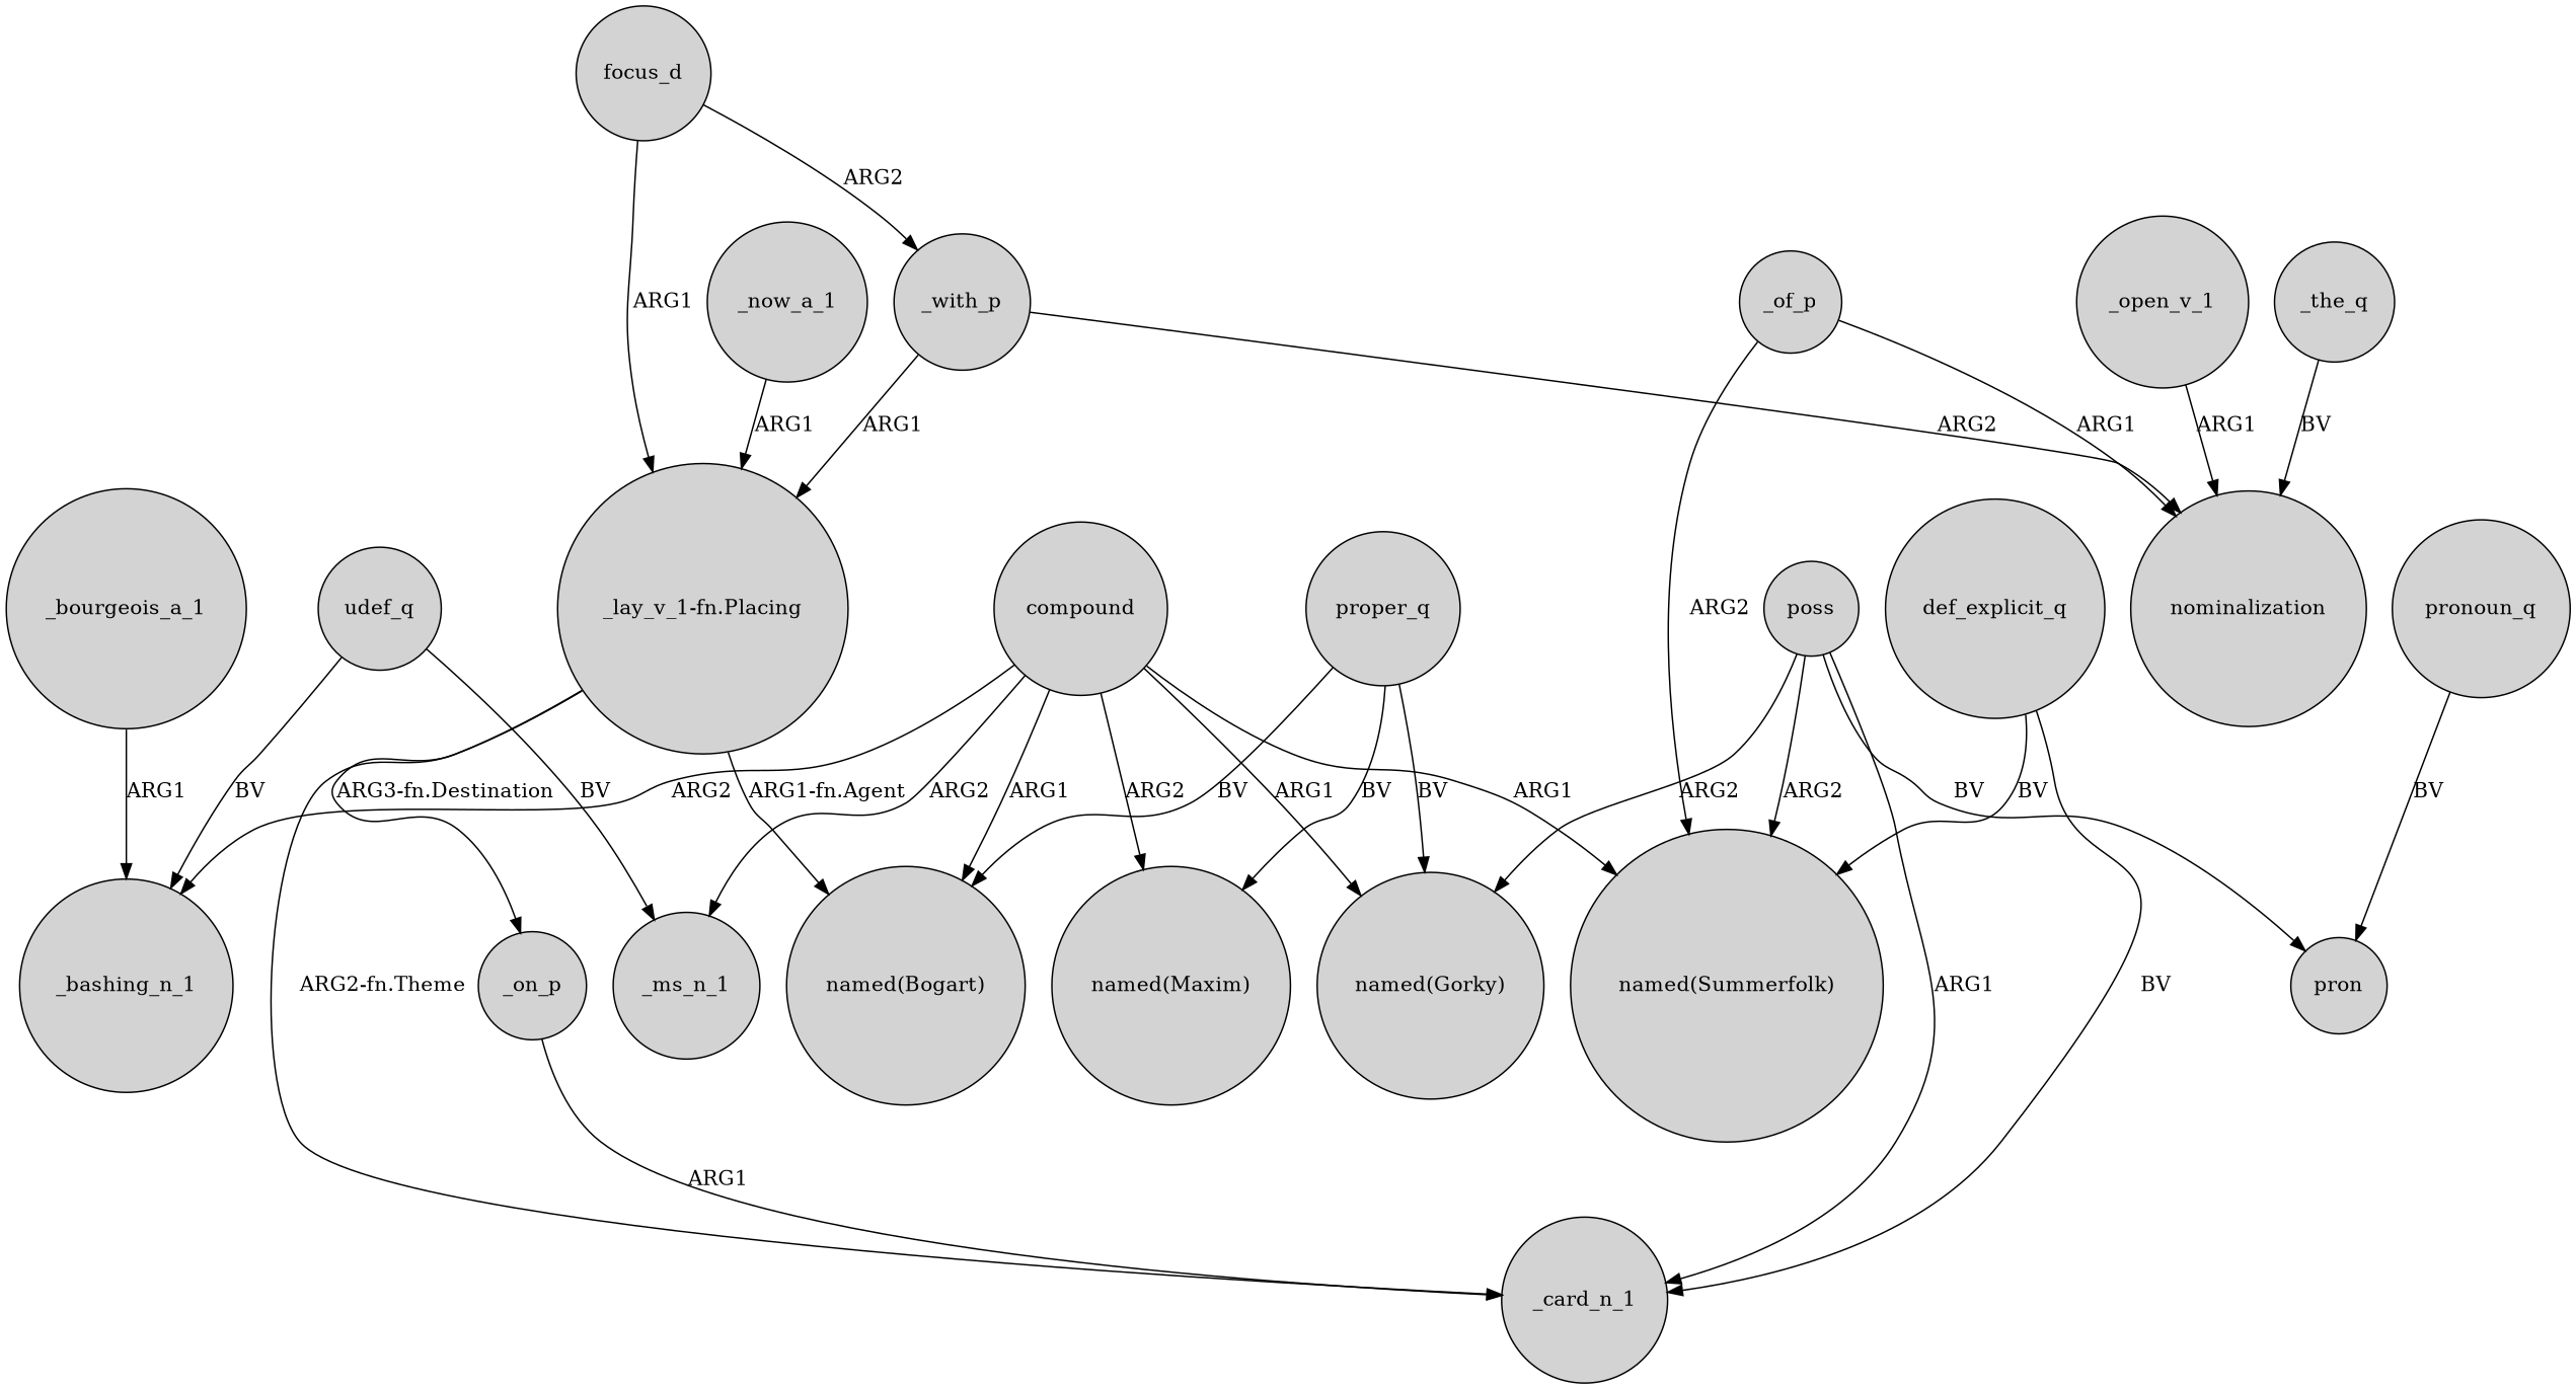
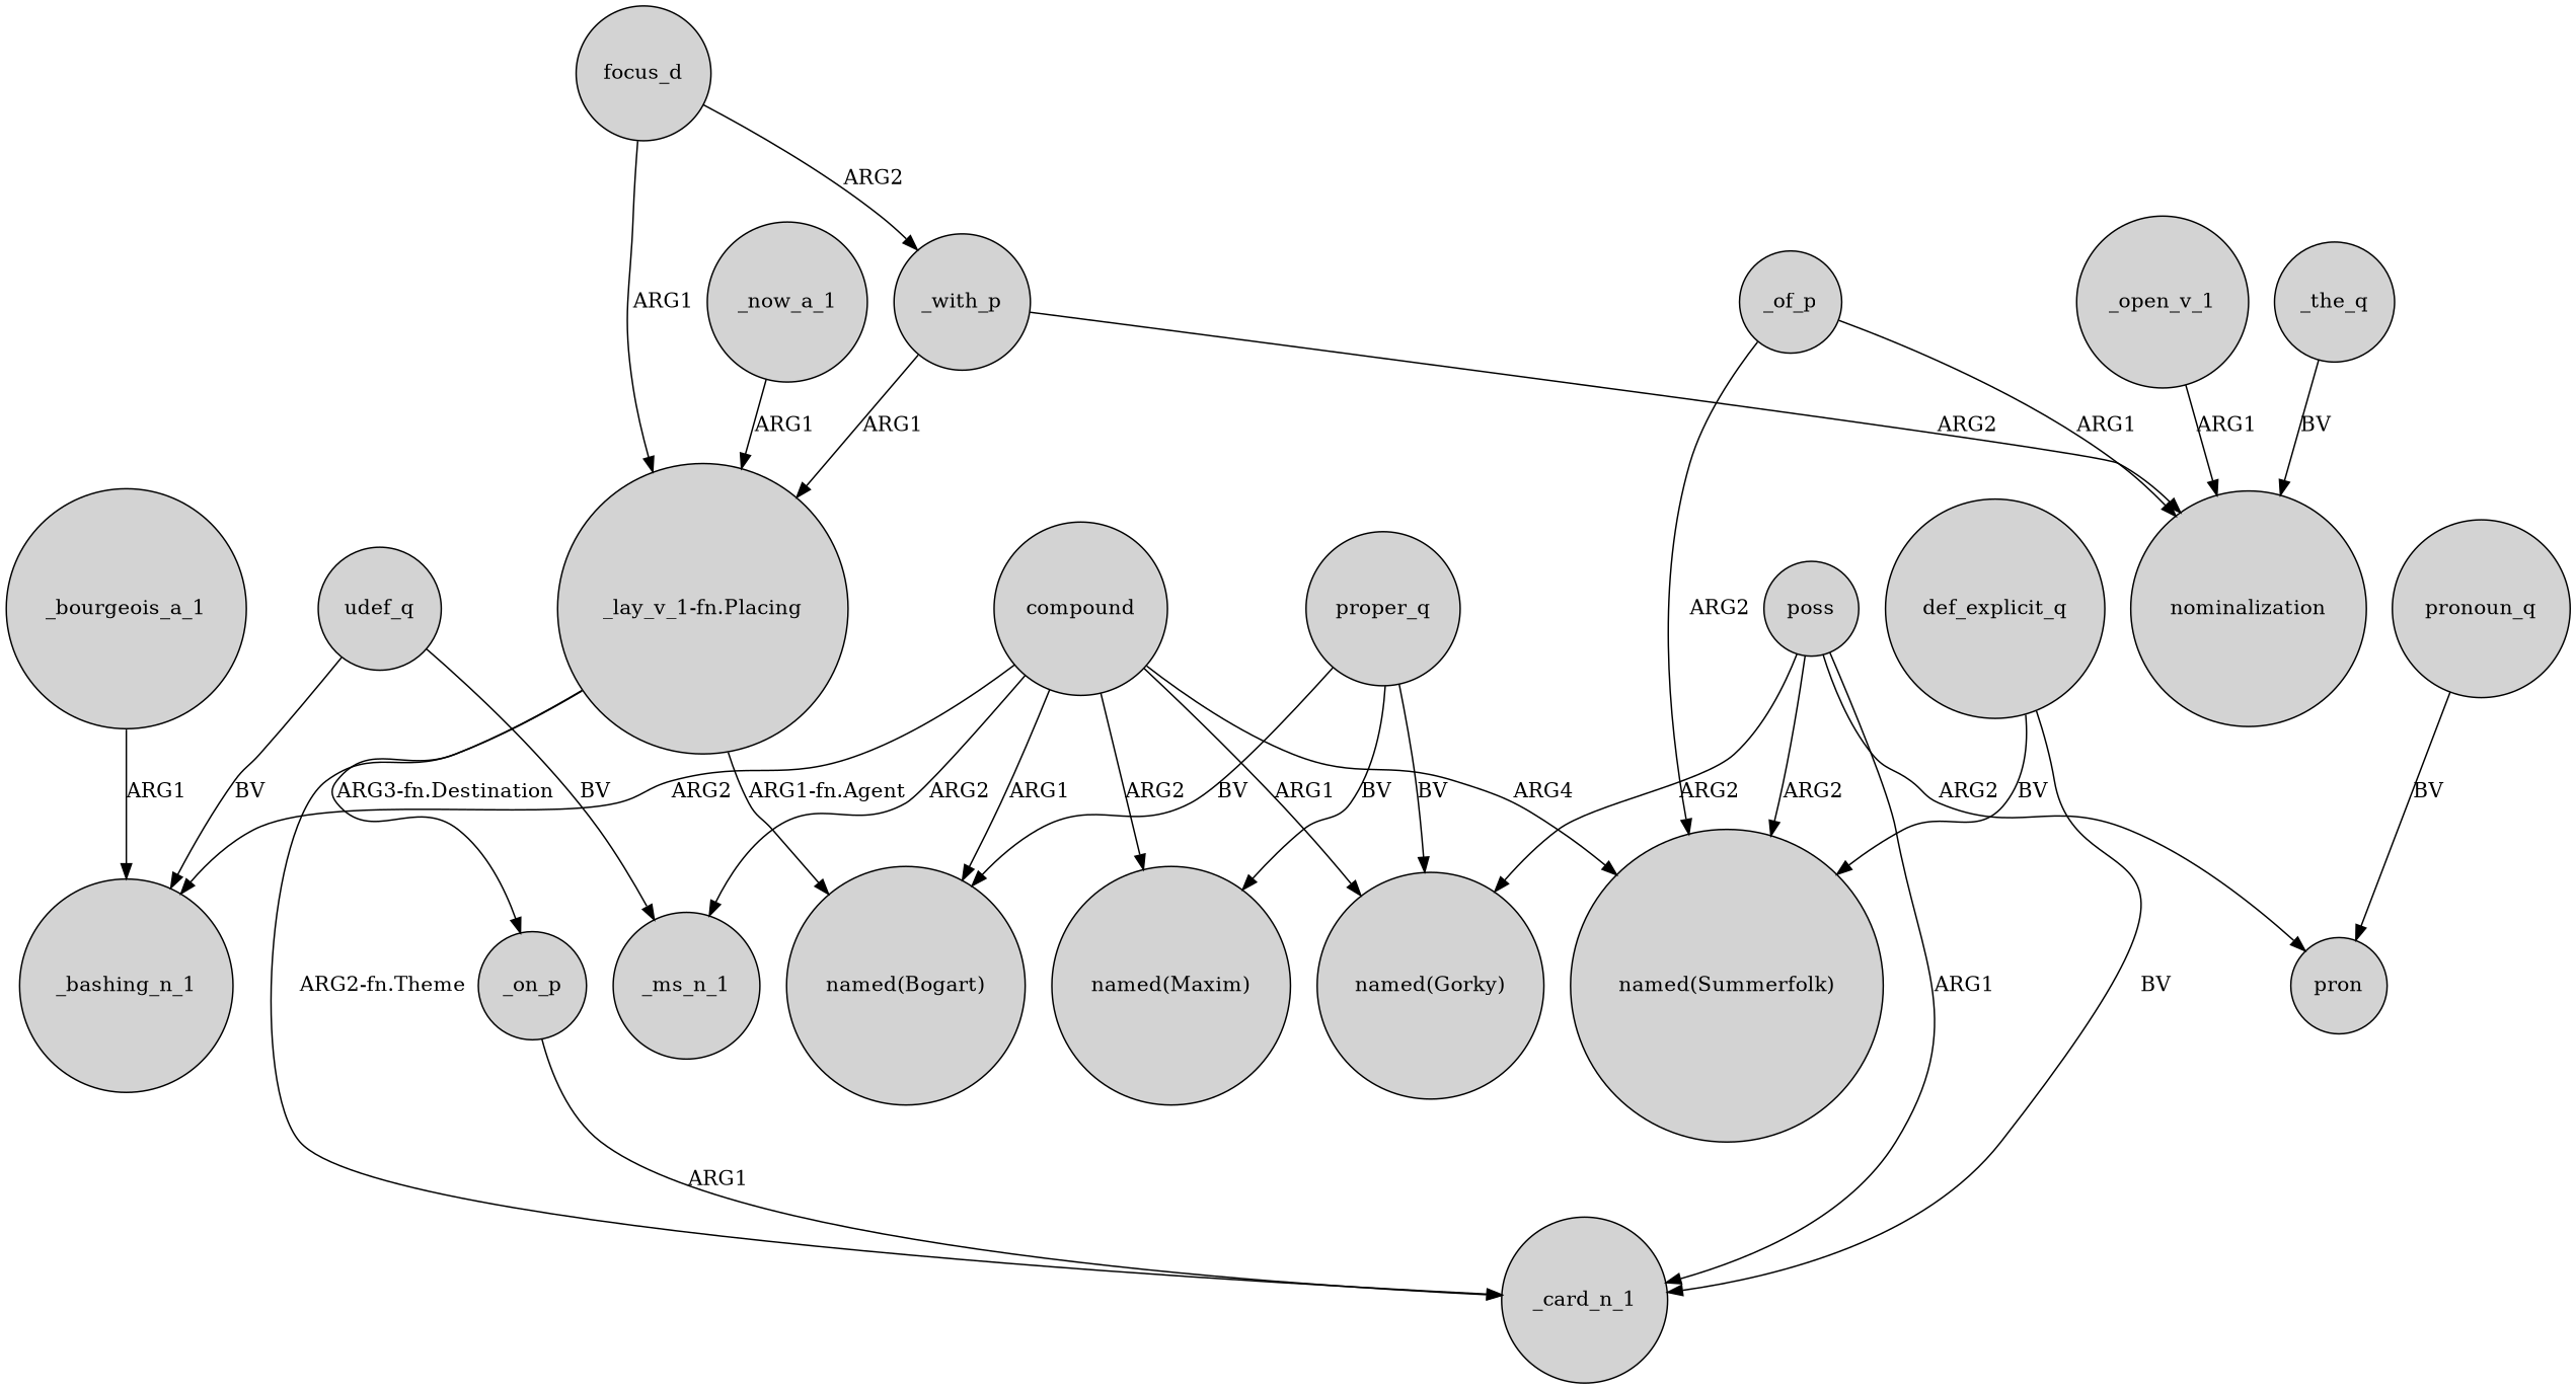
  digraph {
    node [shape=circle style=filled]
    udef_q
    _bashing_n_1
    _ms_n_1
    "_lay_v_1-fn.Placing"
    _card_n_1
    _on_p
    "named(Bogart)"
    compound
    "named(Gorky)"
    "named(Maxim)"
    "named(Summerfolk)"
    poss
    pron
    _with_p
    nominalization
    _open_v_1
    proper_q
    _the_q
    focus_d
    def_explicit_q
    _of_p
    pronoun_q
    _now_a_1
    _bourgeois_a_1
    udef_q -> _bashing_n_1 [label=BV]
    udef_q -> _ms_n_1 [label=BV]
    "_lay_v_1-fn.Placing" -> _card_n_1 [label="ARG2-fn.Theme"]
    "_lay_v_1-fn.Placing" -> _on_p [label="ARG3-fn.Destination"]
    "_lay_v_1-fn.Placing" -> "named(Bogart)" [label="ARG1-fn.Agent"]
    _on_p -> _card_n_1 [label=ARG1]
    compound -> _bashing_n_1 [label=ARG2]
    compound -> _ms_n_1 [label=ARG2]
    compound -> "named(Bogart)" [label=ARG1]
    compound -> "named(Gorky)" [label=ARG1]
    compound -> "named(Maxim)" [label=ARG2]
-   compound -> "named(Summerfolk)" [label=ARG1]
+   compound -> "named(Summerfolk)" [label=ARG4]
    poss -> _card_n_1 [label=ARG1]
    poss -> "named(Gorky)" [label=ARG2]
    poss -> "named(Summerfolk)" [label=ARG2]
-   poss -> pron [label=BV]
+   poss -> pron [label=ARG2]
    _with_p -> "_lay_v_1-fn.Placing" [label=ARG1]
    _with_p -> nominalization [label=ARG2]
    _open_v_1 -> nominalization [label=ARG1]
    proper_q -> "named(Bogart)" [label=BV]
    proper_q -> "named(Gorky)" [label=BV]
    proper_q -> "named(Maxim)" [label=BV]
    _the_q -> nominalization [label=BV]
    focus_d -> "_lay_v_1-fn.Placing" [label=ARG1]
    focus_d -> _with_p [label=ARG2]
    def_explicit_q -> _card_n_1 [label=BV]
    def_explicit_q -> "named(Summerfolk)" [label=BV]
    _of_p -> "named(Summerfolk)" [label=ARG2]
    _of_p -> nominalization [label=ARG1]
    pronoun_q -> pron [label=BV]
    _now_a_1 -> "_lay_v_1-fn.Placing" [label=ARG1]
    _bourgeois_a_1 -> _bashing_n_1 [label=ARG1]
  }
